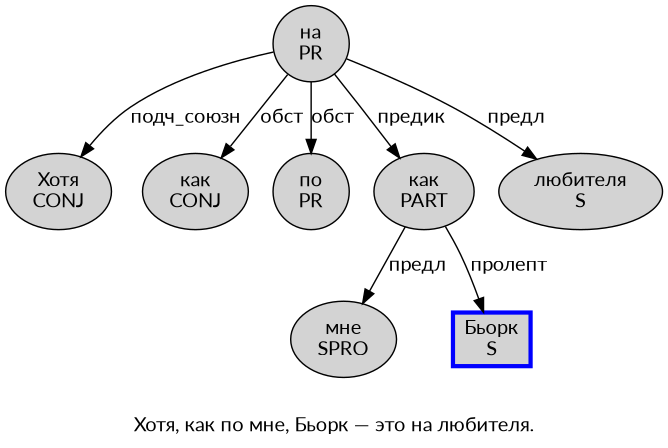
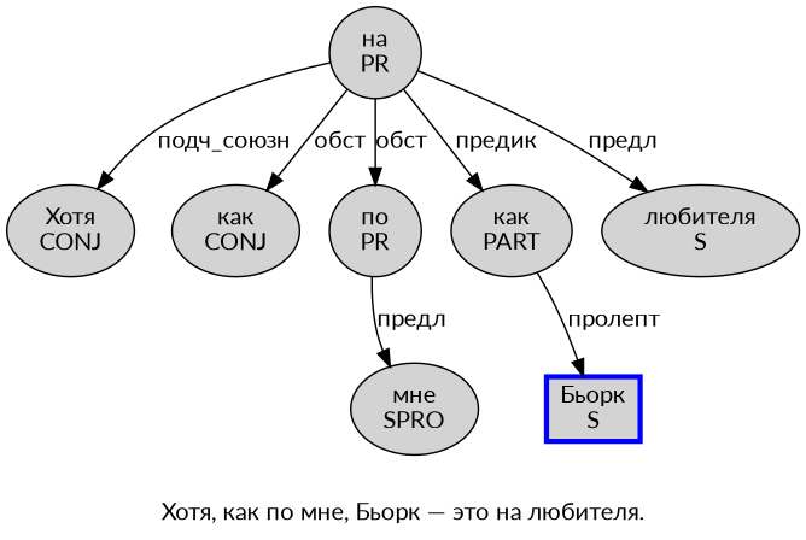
  digraph {
    fontname=Lato
    label="Хотя, как по мне, Бьорк — это на любителя."
    node [fillcolor=lightgray fontname=Lato penwidth=1 shape=ellipse style=filled]
    edge [fontname=Lato]
    n1 [label="Хотя\nCONJ"]
    n2 [label="на\nPR"]
    n3 [label="как\nCONJ"]
    n4 [label="по\nPR"]
    n5 [label="как\nPART"]
    n6 [label="любителя\nS"]
    n7 [label="мне\nSPRO"]
    n8 [color=blue label="Бьорк\nS" penwidth=3 shape=box]
    n2 -> n1 [label="подч_союзн"]
    n2 -> n3 [label="обст"]
    n2 -> n4 [label="обст"]
    n2 -> n5 [label="предик"]
    n2 -> n6 [label="предл"]
-   n5 -> n7 [label="предл"]
+   n4 -> n7 [label="предл"]
    n5 -> n8 [label="пролепт"]
  }
